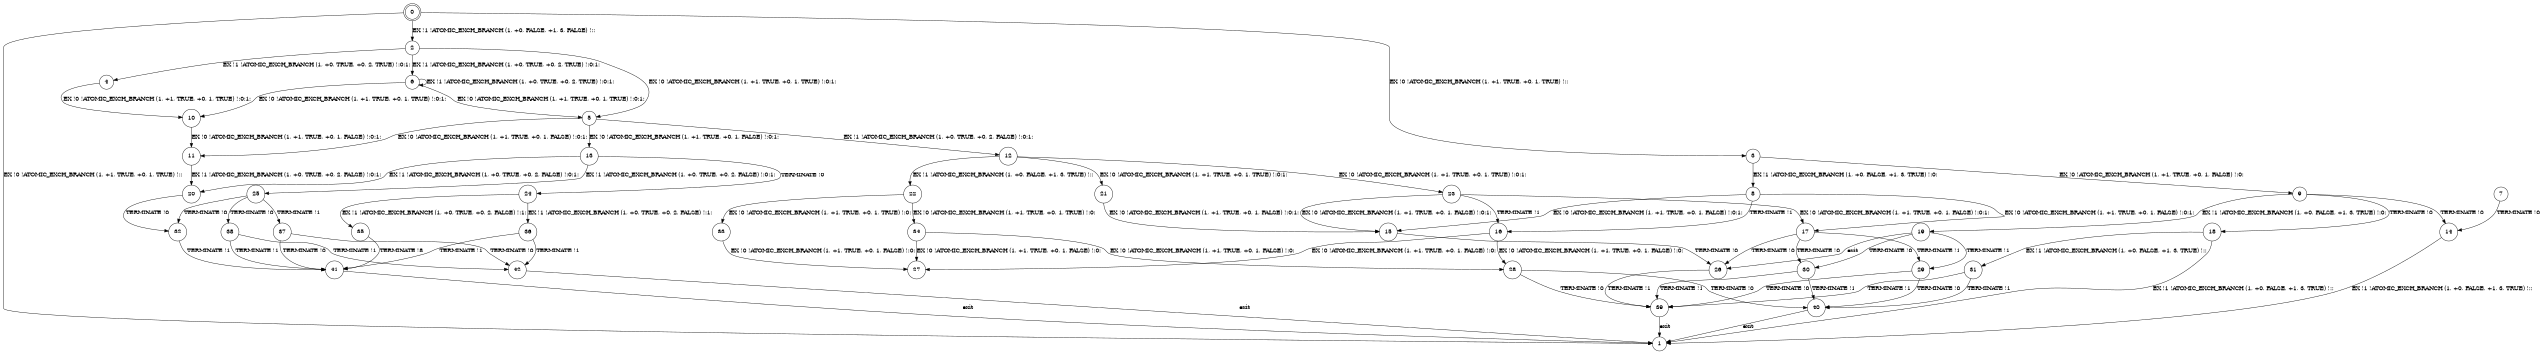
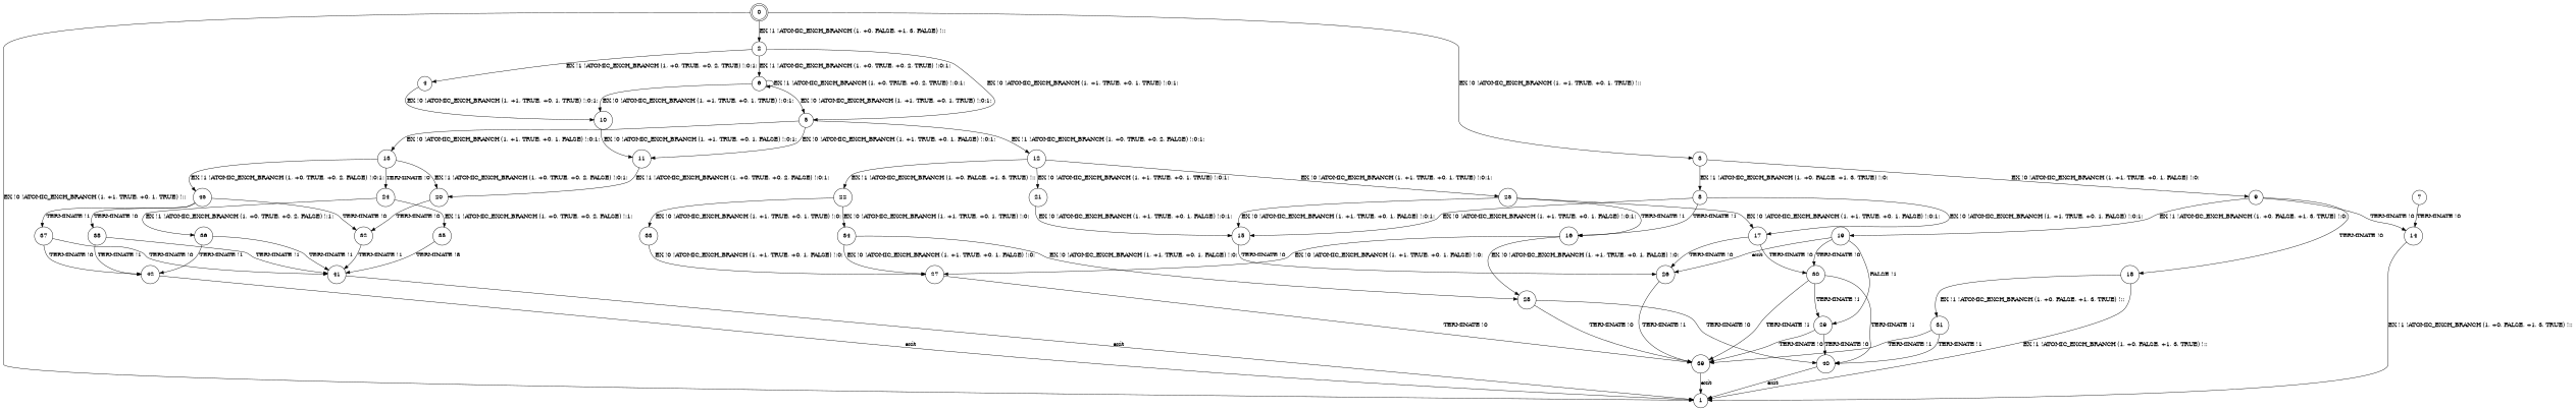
  digraph {
    node [shape=circle]
    0 [peripheries=2]
    1
    2
    3
    4
    5
    6
    8
    9
    10
    11
    12
    13
    7
    14
    15
    16
    17
    18
    19
    20
    21
    22
    23
    24
-   25
+   25 [label=45]
    26
    27
    28
    29
    30
    31
    32
    33
    34
    35
    36
    37
    38
    39
    40
    41
    42
    0 -> 1 [label="EX !0 !ATOMIC_EXCH_BRANCH (1, +1, TRUE, +0, 1, TRUE) !::"]
    0 -> 2 [label="EX !1 !ATOMIC_EXCH_BRANCH (1, +0, FALSE, +1, 3, FALSE) !::"]
    0 -> 3 [label="EX !0 !ATOMIC_EXCH_BRANCH (1, +1, TRUE, +0, 1, TRUE) !::"]
    2 -> 4 [label="EX !1 !ATOMIC_EXCH_BRANCH (1, +0, TRUE, +0, 2, TRUE) !:0:1:"]
    2 -> 5 [label="EX !0 !ATOMIC_EXCH_BRANCH (1, +1, TRUE, +0, 1, TRUE) !:0:1:"]
    2 -> 6 [label="EX !1 !ATOMIC_EXCH_BRANCH (1, +0, TRUE, +0, 2, TRUE) !:0:1:"]
    3 -> 8 [label="EX !1 !ATOMIC_EXCH_BRANCH (1, +0, FALSE, +1, 3, TRUE) !:0:"]
    3 -> 9 [label="EX !0 !ATOMIC_EXCH_BRANCH (1, +1, TRUE, +0, 1, FALSE) !:0:"]
    4 -> 10 [label="EX !0 !ATOMIC_EXCH_BRANCH (1, +1, TRUE, +0, 1, TRUE) !:0:1:"]
    5 -> 11 [label="EX !0 !ATOMIC_EXCH_BRANCH (1, +1, TRUE, +0, 1, FALSE) !:0:1:"]
    5 -> 12 [label="EX !1 !ATOMIC_EXCH_BRANCH (1, +0, TRUE, +0, 2, FALSE) !:0:1:"]
    5 -> 13 [label="EX !0 !ATOMIC_EXCH_BRANCH (1, +1, TRUE, +0, 1, FALSE) !:0:1:"]
    6 -> 5 [label="EX !0 !ATOMIC_EXCH_BRANCH (1, +1, TRUE, +0, 1, TRUE) !:0:1:"]
    6 -> 6 [label="EX !1 !ATOMIC_EXCH_BRANCH (1, +0, TRUE, +0, 2, TRUE) !:0:1:"]
    6 -> 10 [label="EX !0 !ATOMIC_EXCH_BRANCH (1, +1, TRUE, +0, 1, TRUE) !:0:1:"]
    8 -> 15 [label="EX !0 !ATOMIC_EXCH_BRANCH (1, +1, TRUE, +0, 1, FALSE) !:0:1:"]
    8 -> 16 [label="TERMINATE !1"]
    8 -> 17 [label="EX !0 !ATOMIC_EXCH_BRANCH (1, +1, TRUE, +0, 1, FALSE) !:0:1:"]
    9 -> 14 [label="TERMINATE !0"]
    9 -> 18 [label="TERMINATE !0"]
    9 -> 19 [label="EX !1 !ATOMIC_EXCH_BRANCH (1, +0, FALSE, +1, 3, TRUE) !:0:"]
    10 -> 11 [label="EX !0 !ATOMIC_EXCH_BRANCH (1, +1, TRUE, +0, 1, FALSE) !:0:1:"]
    11 -> 20 [label="EX !1 !ATOMIC_EXCH_BRANCH (1, +0, TRUE, +0, 2, FALSE) !:0:1:"]
    12 -> 21 [label="EX !0 !ATOMIC_EXCH_BRANCH (1, +1, TRUE, +0, 1, TRUE) !:0:1:"]
    12 -> 22 [label="EX !1 !ATOMIC_EXCH_BRANCH (1, +0, FALSE, +1, 3, TRUE) !::"]
    12 -> 23 [label="EX !0 !ATOMIC_EXCH_BRANCH (1, +1, TRUE, +0, 1, TRUE) !:0:1:"]
    13 -> 20 [label="EX !1 !ATOMIC_EXCH_BRANCH (1, +0, TRUE, +0, 2, FALSE) !:0:1:"]
    13 -> 24 [label="TERMINATE !0"]
    13 -> 25 [label="EX !1 !ATOMIC_EXCH_BRANCH (1, +0, TRUE, +0, 2, FALSE) !:0:1:"]
    7 -> 14 [label="TERMINATE !0"]
    14 -> 1 [label="EX !1 !ATOMIC_EXCH_BRANCH (1, +0, FALSE, +1, 3, TRUE) !::"]
    15 -> 26 [label="TERMINATE !0"]
    16 -> 27 [label="EX !0 !ATOMIC_EXCH_BRANCH (1, +1, TRUE, +0, 1, FALSE) !:0:"]
    16 -> 28 [label="EX !0 !ATOMIC_EXCH_BRANCH (1, +1, TRUE, +0, 1, FALSE) !:0:"]
    17 -> 26 [label="TERMINATE !0"]
-   17 -> 29 [label="TERMINATE !1"]
+   30 -> 29 [label="TERMINATE !1"]
    17 -> 30 [label="TERMINATE !0"]
    18 -> 1 [label="EX !1 !ATOMIC_EXCH_BRANCH (1, +0, FALSE, +1, 3, TRUE) !::"]
    18 -> 31 [label="EX !1 !ATOMIC_EXCH_BRANCH (1, +0, FALSE, +1, 3, TRUE) !::"]
    19 -> 26 [label=exit]
-   19 -> 29 [label="TERMINATE !1"]
+   19 -> 29 [label="FALSE !1"]
    19 -> 30 [label="TERMINATE !0"]
    20 -> 32 [label="TERMINATE !0"]
    21 -> 15 [label="EX !0 !ATOMIC_EXCH_BRANCH (1, +1, TRUE, +0, 1, FALSE) !:0:1:"]
    22 -> 33 [label="EX !0 !ATOMIC_EXCH_BRANCH (1, +1, TRUE, +0, 1, TRUE) !:0:"]
    22 -> 34 [label="EX !0 !ATOMIC_EXCH_BRANCH (1, +1, TRUE, +0, 1, TRUE) !:0:"]
    23 -> 15 [label="EX !0 !ATOMIC_EXCH_BRANCH (1, +1, TRUE, +0, 1, FALSE) !:0:1:"]
    23 -> 16 [label="TERMINATE !1"]
    23 -> 17 [label="EX !0 !ATOMIC_EXCH_BRANCH (1, +1, TRUE, +0, 1, FALSE) !:0:1:"]
    24 -> 35 [label="EX !1 !ATOMIC_EXCH_BRANCH (1, +0, TRUE, +0, 2, FALSE) !:1:"]
    24 -> 36 [label="EX !1 !ATOMIC_EXCH_BRANCH (1, +0, TRUE, +0, 2, FALSE) !:1:"]
    25 -> 32 [label="TERMINATE !0"]
    25 -> 37 [label="TERMINATE !1"]
    25 -> 38 [label="TERMINATE !0"]
    26 -> 39 [label="TERMINATE !1"]
+   27 -> 39 [label="TERMINATE !0"]
    28 -> 39 [label="TERMINATE !0"]
    28 -> 40 [label="TERMINATE !0"]
    29 -> 39 [label="TERMINATE !0"]
    29 -> 40 [label="TERMINATE !0"]
    30 -> 39 [label="TERMINATE !1"]
    30 -> 40 [label="TERMINATE !1"]
    31 -> 39 [label="TERMINATE !1"]
    31 -> 40 [label="TERMINATE !1"]
    32 -> 41 [label="TERMINATE !1"]
    33 -> 27 [label="EX !0 !ATOMIC_EXCH_BRANCH (1, +1, TRUE, +0, 1, FALSE) !:0:"]
    34 -> 27 [label="EX !0 !ATOMIC_EXCH_BRANCH (1, +1, TRUE, +0, 1, FALSE) !:0:"]
    34 -> 28 [label="EX !0 !ATOMIC_EXCH_BRANCH (1, +1, TRUE, +0, 1, FALSE) !:0:"]
    35 -> 41 [label="TERMINATE !8"]
    36 -> 41 [label="TERMINATE !1"]
    36 -> 42 [label="TERMINATE !1"]
    37 -> 41 [label="TERMINATE !0"]
    37 -> 42 [label="TERMINATE !0"]
    38 -> 41 [label="TERMINATE !1"]
    38 -> 42 [label="TERMINATE !1"]
    39 -> 1 [label=exit]
    40 -> 1 [label=exit]
    41 -> 1 [label=exit]
    42 -> 1 [label=exit]
  }
